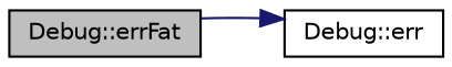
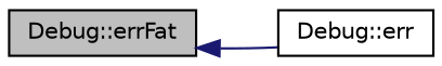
  digraph {
    rankdir=LR
    node [color=black fontname=Helvetica fontsize=10 shape=record style=filled]
    n1 [fillcolor=grey75 fontcolor=black height=0.2 label="Debug::errFat" width=0.4]
    n2 [fillcolor=white height=0.2 label="Debug::err" width=0.4]
-   n2 -> n1 [color=midnightblue dir=back fontname=Helvetica fontsize=10 labelfontname=Helvetica labelfontsize=10 style=solid]
+   n1 -> n2 [color=midnightblue dir=back fontname=Helvetica fontsize=10 labelfontname=Helvetica labelfontsize=10 style=solid]
  }
